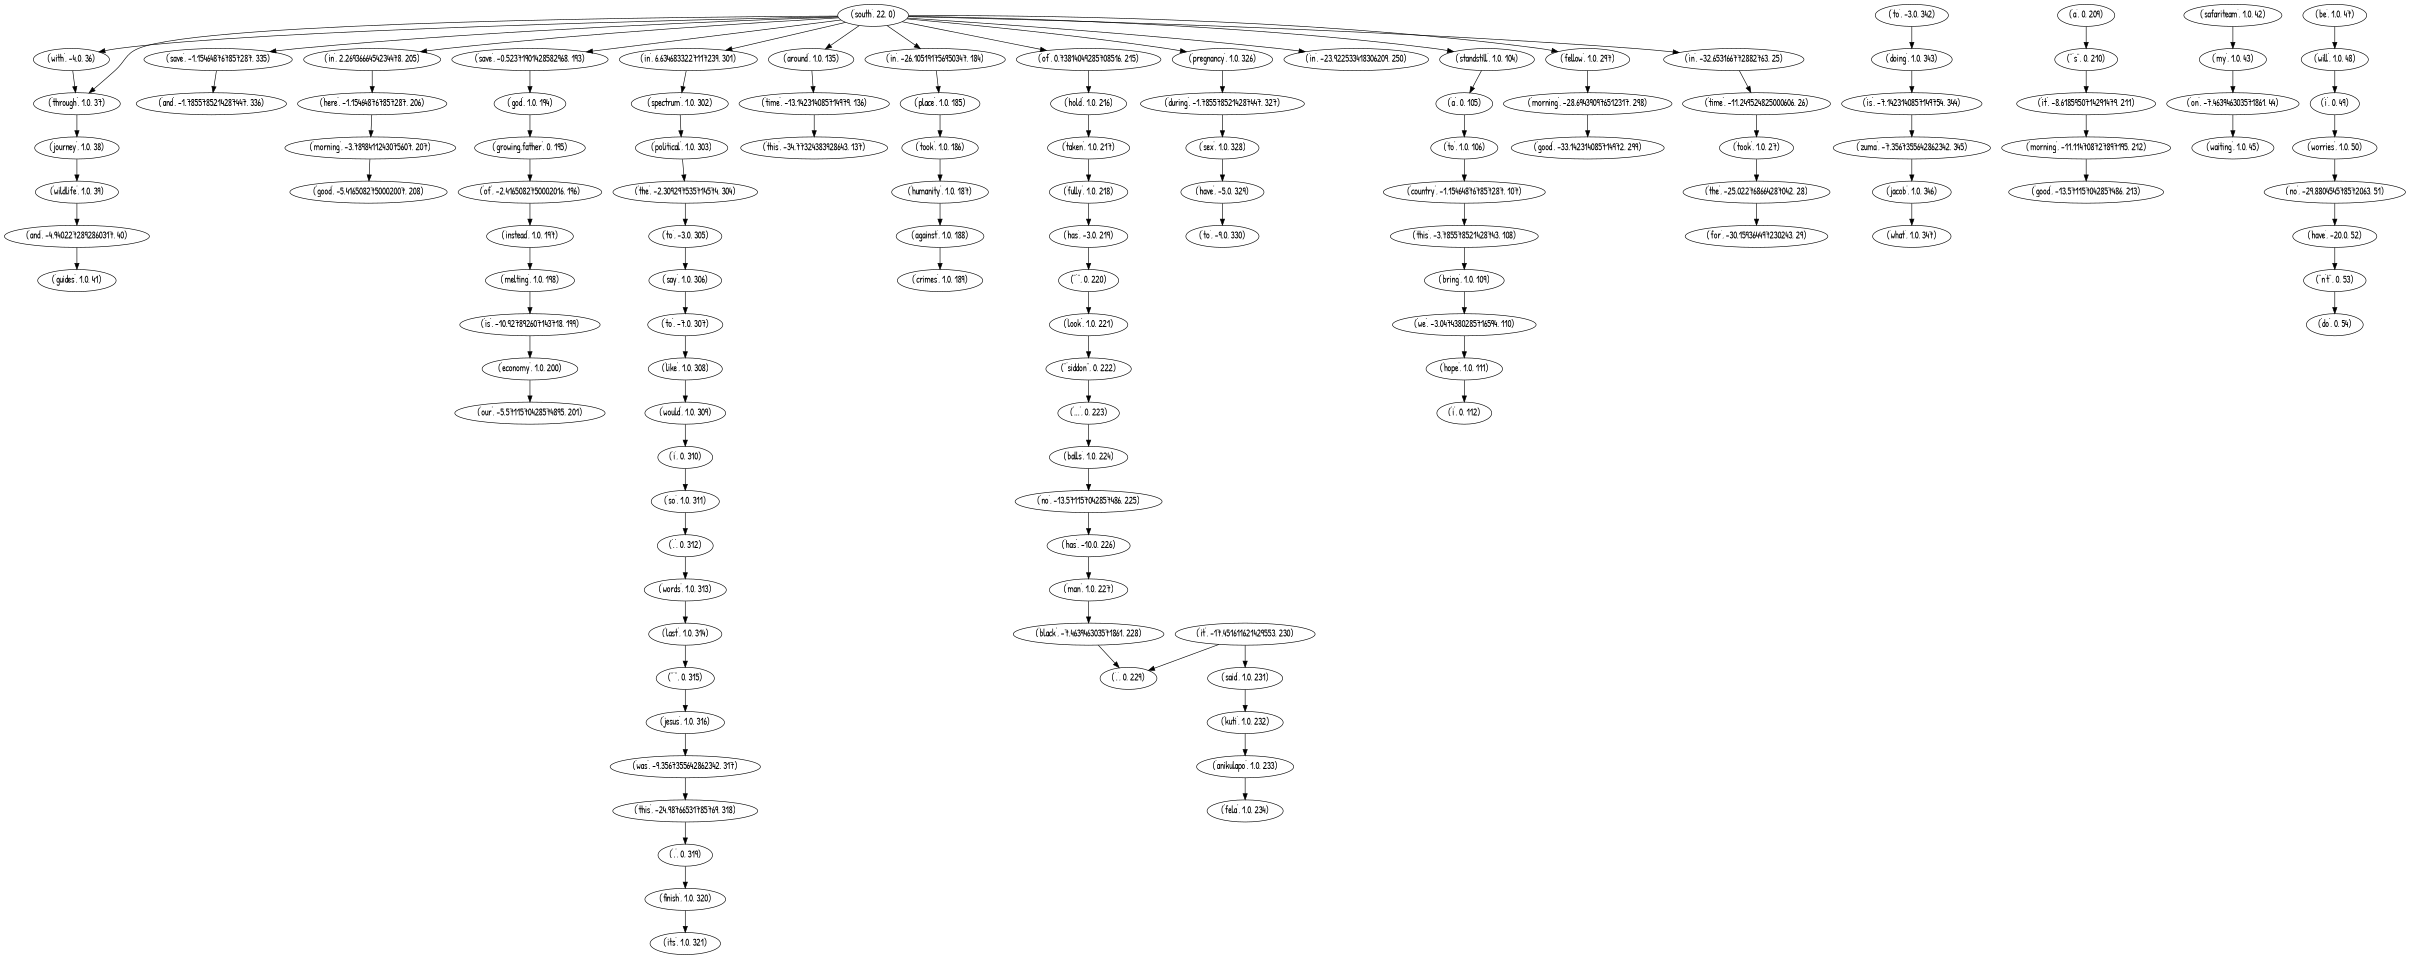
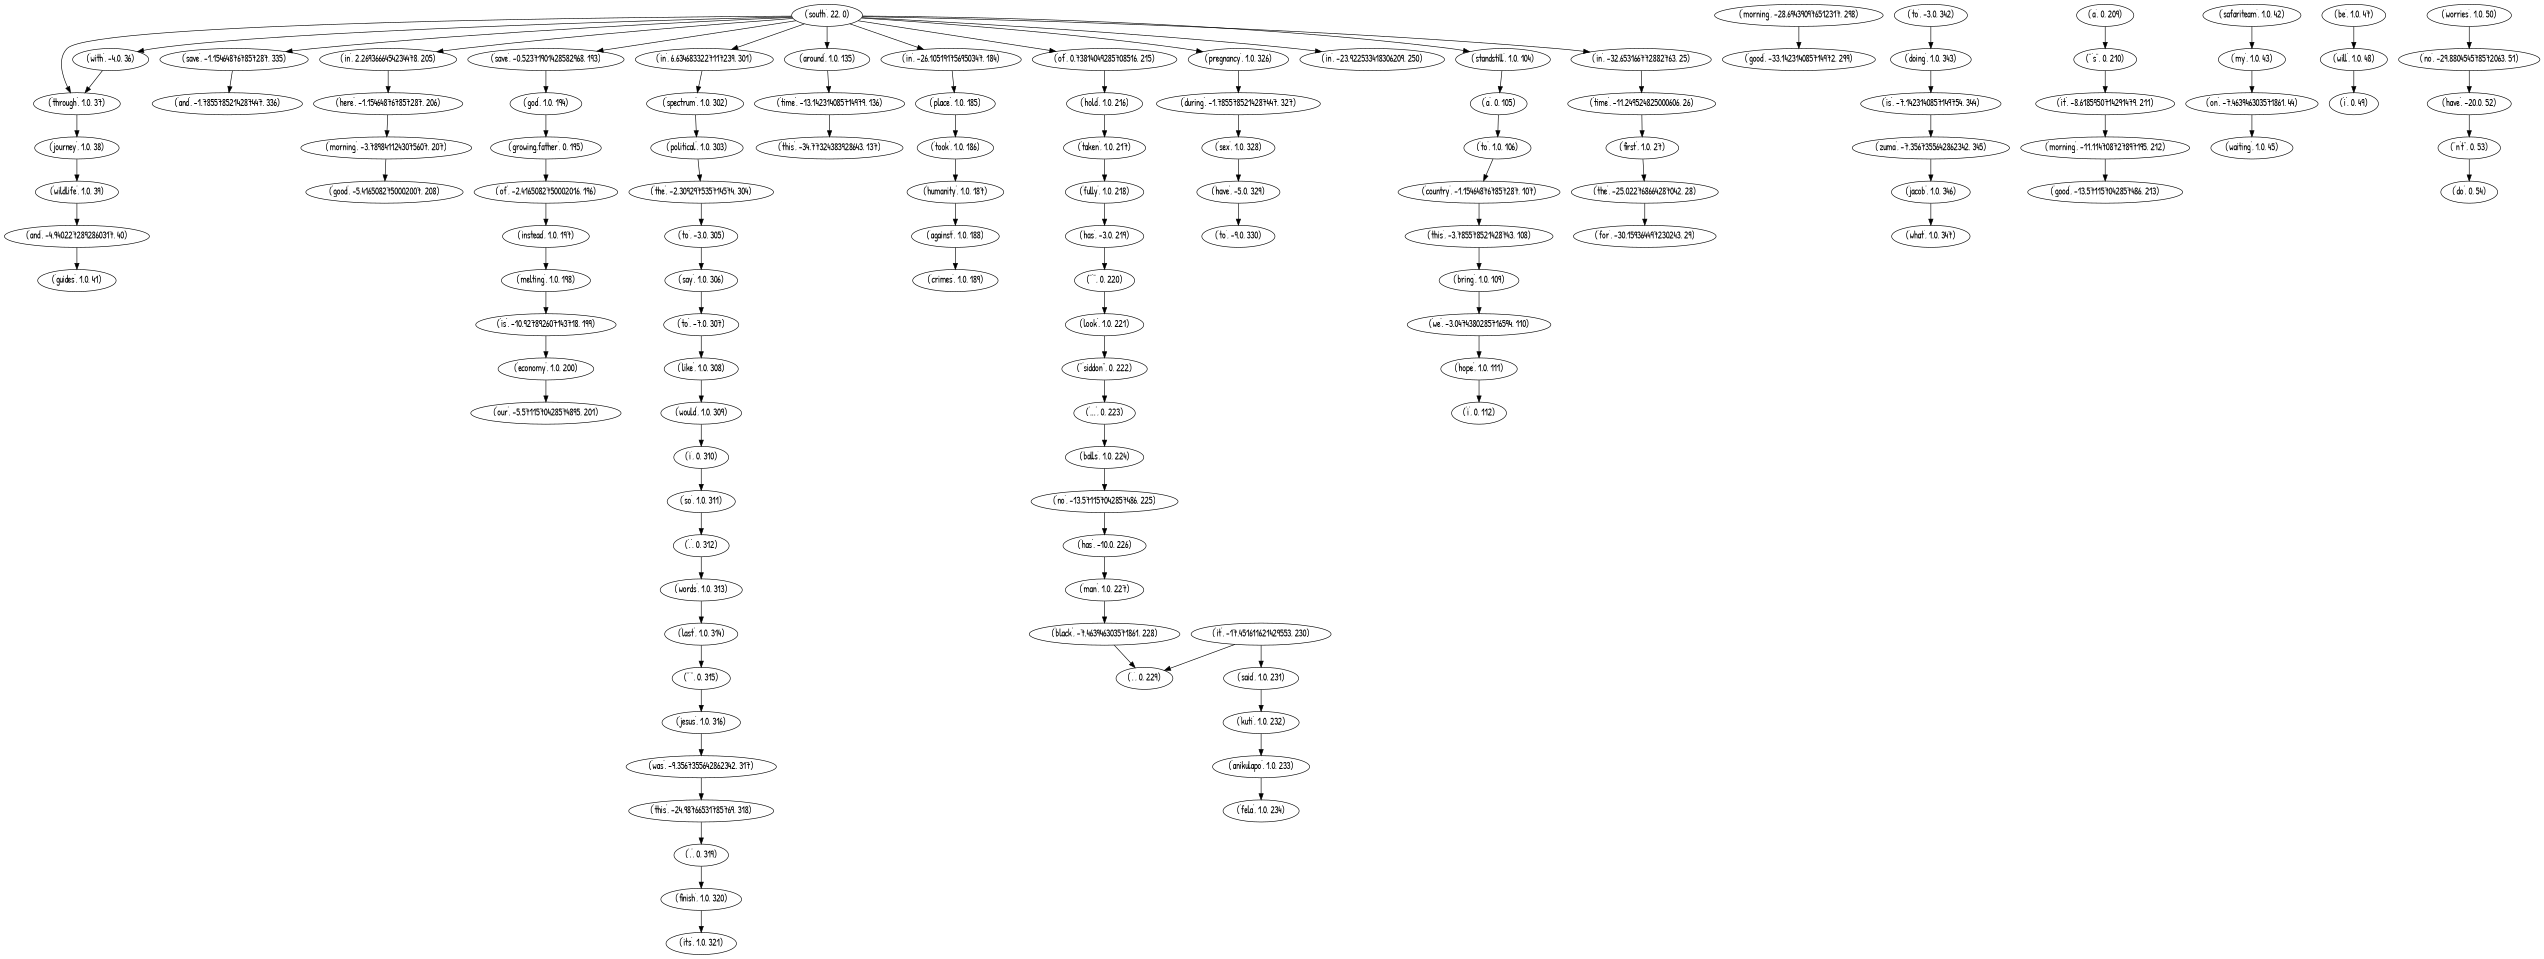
  strict digraph {
    fontname="Patrick Hand"
    node [fontname="Patrick Hand"]
    edge [fontname="Patrick Hand"]
    "('jesus', 1.0, 316)"
    "('was', -9.3567355642862342, 317)"
    "('this', -24.98766531785769, 318)"
    "('we', -3.0474380285716594, 110)"
    "('hope', 1.0, 111)"
    "('i', 0, 112)"
    "('morning', -28.694390976512317, 298)"
    "('good', -33.142314085714972, 299)"
    "('time', -13.142314085714979, 136)"
    "('this', -34.77324383928643, 137)"
    "('to', -3.0, 342)"
    "('doing', 1.0, 343)"
    "('is', -7.1423140857149754, 344)"
    "('a', 0, 209)"
    "(\"'s\", 0, 210)"
    "('it', -8.6185950714291479, 211)"
    "('with', -4.0, 36)"
    "('through', 1.0, 37)"
    "('journey', 1.0, 38)"
-   "('first', 1.0, 27)" [label="('took', 1.0, 27)"]
+   "('first', 1.0, 27)"
    "('the', -25.022768664287042, 28)"
    "('for', -30.159364497230243, 29)"
    "('morning', -3.7898411243075607, 207)"
    "('good', -5.4165082750002007, 208)"
    "('safariteam', 1.0, 42)"
    "('my', 1.0, 43)"
    "('on', -7.463946303571861, 44)"
    "('be', 1.0, 47)"
    "('will', 1.0, 48)"
    "('i', 0, 49)"
    "('to', -3.0, 305)"
    "('say', 1.0, 306)"
    "('to', -7.0, 307)"
    "('to', 1.0, 106)"
    "('country', -1.154648767857287, 107)"
    "('this', -3.785578521428743, 108)"
    "('save', -1.154648767857287, 335)"
    "('and', -1.7855785214287447, 336)"
    "('waiting', 1.0, 45)"
    "('have', -20.0, 52)"
    "(\"n't\", 0, 53)"
    "('do', 0, 54)"
    "('look', 1.0, 221)"
    "(\"'siddon\", 0, 222)"
    "('...', 0, 223)"
    "('bring', 1.0, 109)"
    "('hold', 1.0, 216)"
    "('taken', 1.0, 217)"
    "('fully', 1.0, 218)"
    "('political', 1.0, 303)"
    "('the', -2.309297535714574, 304)"
    "('sex', 1.0, 328)"
    "('have', -5.0, 329)"
    "('to', -9.0, 330)"
    "('no', -13.571157042857486, 225)"
    "('has', -10.0, 226)"
    "('man', 1.0, 227)"
    "('last', 1.0, 314)"
    "(\"'\", 0, 315)"
    "('balls', 1.0, 224)"
    "('black', -7.463946303571861, 228)"
    "('and', -4.9402272892860317, 40)"
    "('guides', 1.0, 41)"
    "('growing.father', 0, 195)"
    "('of', -2.4165082750002016, 196)"
    "('instead', 1.0, 197)"
    "('god', 1.0, 194)"
    "('morning', -11.114708727897195, 212)"
    "('good', -13.571157042857486, 213)"
    "('melting', 1.0, 198)"
    "('wildlife', 1.0, 39)"
    "('.', 0, 229)"
    "('.', 0, 319)"
    "('finish', 1.0, 320)"
    "('place', 1.0, 185)"
    "('took', 1.0, 186)"
    "('humanity', 1.0, 187)"
    "('has', -3.0, 219)"
    "('in', 2.2693666454234478, 205)"
    "('here', -1.154648767857287, 206)"
    "(\"'\", 0, 220)"
    "('no', -29.880454578572063, 51)"
    "('said', 1.0, 231)"
    "('kuti', 1.0, 232)"
    "('anikulapo', 1.0, 233)"
    "('save', -0.52371901428582968, 193)"
    "('zuma', -7.3567355642862342, 345)"
    "('jacob', 1.0, 346)"
    "('fela', 1.0, 234)"
    "('what', 1.0, 347)"
    "('would', 1.0, 309)"
    "('i', 0, 310)"
    "('so', 1.0, 311)"
    "('of', 0.73814049285708516, 215)"
    "('is', -10.927892607143718, 199)"
    "('economy', 1.0, 200)"
    "('our', -5.5711570428574895, 201)"
    "('against', 1.0, 188)"
    "('crimes', 1.0, 189)"
    "('like', 1.0, 308)"
    "('around', 1.0, 135)"
    "('spectrum', 1.0, 302)"
    "('in', -26.105191756950347, 184)"
    "('its', 1.0, 321)"
    "('in', 6.6346833227117239, 301)"
    "('.', 0, 312)"
    "('words', 1.0, 313)"
    "('pregnancy', 1.0, 326)"
    "('during', -1.7855785214287447, 327)"
    "('time', -11.249524825000606, 26)"
    "('south', 22, 0)"
    "('in', -23.922533418306209, 250)"
    "('standstill', 1.0, 104)"
-   "('fellow', 1.0, 297)"
    "('in', -32.653166772882763, 25)"
    "('a', 0, 105)"
    "('it', -17.451611621429553, 230)"
    "('worries', 1.0, 50)"
    "('jesus', 1.0, 316)" -> "('was', -9.3567355642862342, 317)"
    "('was', -9.3567355642862342, 317)" -> "('this', -24.98766531785769, 318)"
    "('this', -24.98766531785769, 318)" -> "('.', 0, 319)"
    "('we', -3.0474380285716594, 110)" -> "('hope', 1.0, 111)"
    "('hope', 1.0, 111)" -> "('i', 0, 112)"
    "('morning', -28.694390976512317, 298)" -> "('good', -33.142314085714972, 299)"
    "('time', -13.142314085714979, 136)" -> "('this', -34.77324383928643, 137)"
    "('to', -3.0, 342)" -> "('doing', 1.0, 343)"
    "('doing', 1.0, 343)" -> "('is', -7.1423140857149754, 344)"
    "('is', -7.1423140857149754, 344)" -> "('zuma', -7.3567355642862342, 345)"
    "('a', 0, 209)" -> "(\"'s\", 0, 210)"
    "(\"'s\", 0, 210)" -> "('it', -8.6185950714291479, 211)"
    "('it', -8.6185950714291479, 211)" -> "('morning', -11.114708727897195, 212)"
    "('with', -4.0, 36)" -> "('through', 1.0, 37)"
    "('through', 1.0, 37)" -> "('journey', 1.0, 38)"
    "('journey', 1.0, 38)" -> "('wildlife', 1.0, 39)"
    "('first', 1.0, 27)" -> "('the', -25.022768664287042, 28)"
    "('the', -25.022768664287042, 28)" -> "('for', -30.159364497230243, 29)"
    "('morning', -3.7898411243075607, 207)" -> "('good', -5.4165082750002007, 208)"
    "('safariteam', 1.0, 42)" -> "('my', 1.0, 43)"
    "('my', 1.0, 43)" -> "('on', -7.463946303571861, 44)"
    "('on', -7.463946303571861, 44)" -> "('waiting', 1.0, 45)"
    "('be', 1.0, 47)" -> "('will', 1.0, 48)"
    "('will', 1.0, 48)" -> "('i', 0, 49)"
-   "('i', 0, 49)" -> "('worries', 1.0, 50)"
    "('to', -3.0, 305)" -> "('say', 1.0, 306)"
    "('say', 1.0, 306)" -> "('to', -7.0, 307)"
    "('to', -7.0, 307)" -> "('like', 1.0, 308)"
    "('to', 1.0, 106)" -> "('country', -1.154648767857287, 107)"
    "('country', -1.154648767857287, 107)" -> "('this', -3.785578521428743, 108)"
    "('this', -3.785578521428743, 108)" -> "('bring', 1.0, 109)"
    "('save', -1.154648767857287, 335)" -> "('and', -1.7855785214287447, 336)"
    "('have', -20.0, 52)" -> "(\"n't\", 0, 53)"
    "(\"n't\", 0, 53)" -> "('do', 0, 54)"
    "('look', 1.0, 221)" -> "(\"'siddon\", 0, 222)"
    "(\"'siddon\", 0, 222)" -> "('...', 0, 223)"
    "('...', 0, 223)" -> "('balls', 1.0, 224)"
    "('bring', 1.0, 109)" -> "('we', -3.0474380285716594, 110)"
    "('hold', 1.0, 216)" -> "('taken', 1.0, 217)"
    "('taken', 1.0, 217)" -> "('fully', 1.0, 218)"
    "('fully', 1.0, 218)" -> "('has', -3.0, 219)"
    "('political', 1.0, 303)" -> "('the', -2.309297535714574, 304)"
    "('the', -2.309297535714574, 304)" -> "('to', -3.0, 305)"
    "('sex', 1.0, 328)" -> "('have', -5.0, 329)"
    "('have', -5.0, 329)" -> "('to', -9.0, 330)"
    "('no', -13.571157042857486, 225)" -> "('has', -10.0, 226)"
    "('has', -10.0, 226)" -> "('man', 1.0, 227)"
    "('man', 1.0, 227)" -> "('black', -7.463946303571861, 228)"
    "('last', 1.0, 314)" -> "(\"'\", 0, 315)"
    "(\"'\", 0, 315)" -> "('jesus', 1.0, 316)"
    "('balls', 1.0, 224)" -> "('no', -13.571157042857486, 225)"
    "('black', -7.463946303571861, 228)" -> "('.', 0, 229)"
    "('and', -4.9402272892860317, 40)" -> "('guides', 1.0, 41)"
    "('growing.father', 0, 195)" -> "('of', -2.4165082750002016, 196)"
    "('of', -2.4165082750002016, 196)" -> "('instead', 1.0, 197)"
    "('instead', 1.0, 197)" -> "('melting', 1.0, 198)"
    "('god', 1.0, 194)" -> "('growing.father', 0, 195)"
    "('morning', -11.114708727897195, 212)" -> "('good', -13.571157042857486, 213)"
    "('melting', 1.0, 198)" -> "('is', -10.927892607143718, 199)"
    "('wildlife', 1.0, 39)" -> "('and', -4.9402272892860317, 40)"
    "('.', 0, 319)" -> "('finish', 1.0, 320)"
    "('finish', 1.0, 320)" -> "('its', 1.0, 321)"
    "('place', 1.0, 185)" -> "('took', 1.0, 186)"
    "('took', 1.0, 186)" -> "('humanity', 1.0, 187)"
    "('humanity', 1.0, 187)" -> "('against', 1.0, 188)"
    "('has', -3.0, 219)" -> "(\"'\", 0, 220)"
    "('in', 2.2693666454234478, 205)" -> "('here', -1.154648767857287, 206)"
    "('here', -1.154648767857287, 206)" -> "('morning', -3.7898411243075607, 207)"
    "(\"'\", 0, 220)" -> "('look', 1.0, 221)"
    "('no', -29.880454578572063, 51)" -> "('have', -20.0, 52)"
    "('said', 1.0, 231)" -> "('kuti', 1.0, 232)"
    "('kuti', 1.0, 232)" -> "('anikulapo', 1.0, 233)"
    "('anikulapo', 1.0, 233)" -> "('fela', 1.0, 234)"
    "('save', -0.52371901428582968, 193)" -> "('god', 1.0, 194)"
    "('zuma', -7.3567355642862342, 345)" -> "('jacob', 1.0, 346)"
    "('jacob', 1.0, 346)" -> "('what', 1.0, 347)"
    "('would', 1.0, 309)" -> "('i', 0, 310)"
    "('i', 0, 310)" -> "('so', 1.0, 311)"
    "('so', 1.0, 311)" -> "('.', 0, 312)"
    "('of', 0.73814049285708516, 215)" -> "('hold', 1.0, 216)"
    "('is', -10.927892607143718, 199)" -> "('economy', 1.0, 200)"
    "('economy', 1.0, 200)" -> "('our', -5.5711570428574895, 201)"
    "('against', 1.0, 188)" -> "('crimes', 1.0, 189)"
    "('like', 1.0, 308)" -> "('would', 1.0, 309)"
    "('around', 1.0, 135)" -> "('time', -13.142314085714979, 136)"
    "('spectrum', 1.0, 302)" -> "('political', 1.0, 303)"
    "('in', -26.105191756950347, 184)" -> "('place', 1.0, 185)"
    "('in', 6.6346833227117239, 301)" -> "('spectrum', 1.0, 302)"
    "('.', 0, 312)" -> "('words', 1.0, 313)"
    "('words', 1.0, 313)" -> "('last', 1.0, 314)"
    "('pregnancy', 1.0, 326)" -> "('during', -1.7855785214287447, 327)"
    "('during', -1.7855785214287447, 327)" -> "('sex', 1.0, 328)"
    "('time', -11.249524825000606, 26)" -> "('first', 1.0, 27)"
    "('south', 22, 0)" -> "('with', -4.0, 36)"
    "('south', 22, 0)" -> "('through', 1.0, 37)"
    "('south', 22, 0)" -> "('save', -1.154648767857287, 335)"
    "('south', 22, 0)" -> "('in', 2.2693666454234478, 205)"
    "('south', 22, 0)" -> "('save', -0.52371901428582968, 193)"
    "('south', 22, 0)" -> "('of', 0.73814049285708516, 215)"
    "('south', 22, 0)" -> "('around', 1.0, 135)"
    "('south', 22, 0)" -> "('in', -26.105191756950347, 184)"
    "('south', 22, 0)" -> "('in', 6.6346833227117239, 301)"
    "('south', 22, 0)" -> "('pregnancy', 1.0, 326)"
    "('south', 22, 0)" -> "('in', -23.922533418306209, 250)"
    "('south', 22, 0)" -> "('standstill', 1.0, 104)"
-   "('south', 22, 0)" -> "('fellow', 1.0, 297)"
    "('south', 22, 0)" -> "('in', -32.653166772882763, 25)"
    "('standstill', 1.0, 104)" -> "('a', 0, 105)"
-   "('fellow', 1.0, 297)" -> "('morning', -28.694390976512317, 298)"
    "('in', -32.653166772882763, 25)" -> "('time', -11.249524825000606, 26)"
    "('a', 0, 105)" -> "('to', 1.0, 106)"
    "('it', -17.451611621429553, 230)" -> "('.', 0, 229)"
    "('it', -17.451611621429553, 230)" -> "('said', 1.0, 231)"
    "('worries', 1.0, 50)" -> "('no', -29.880454578572063, 51)"
  }
